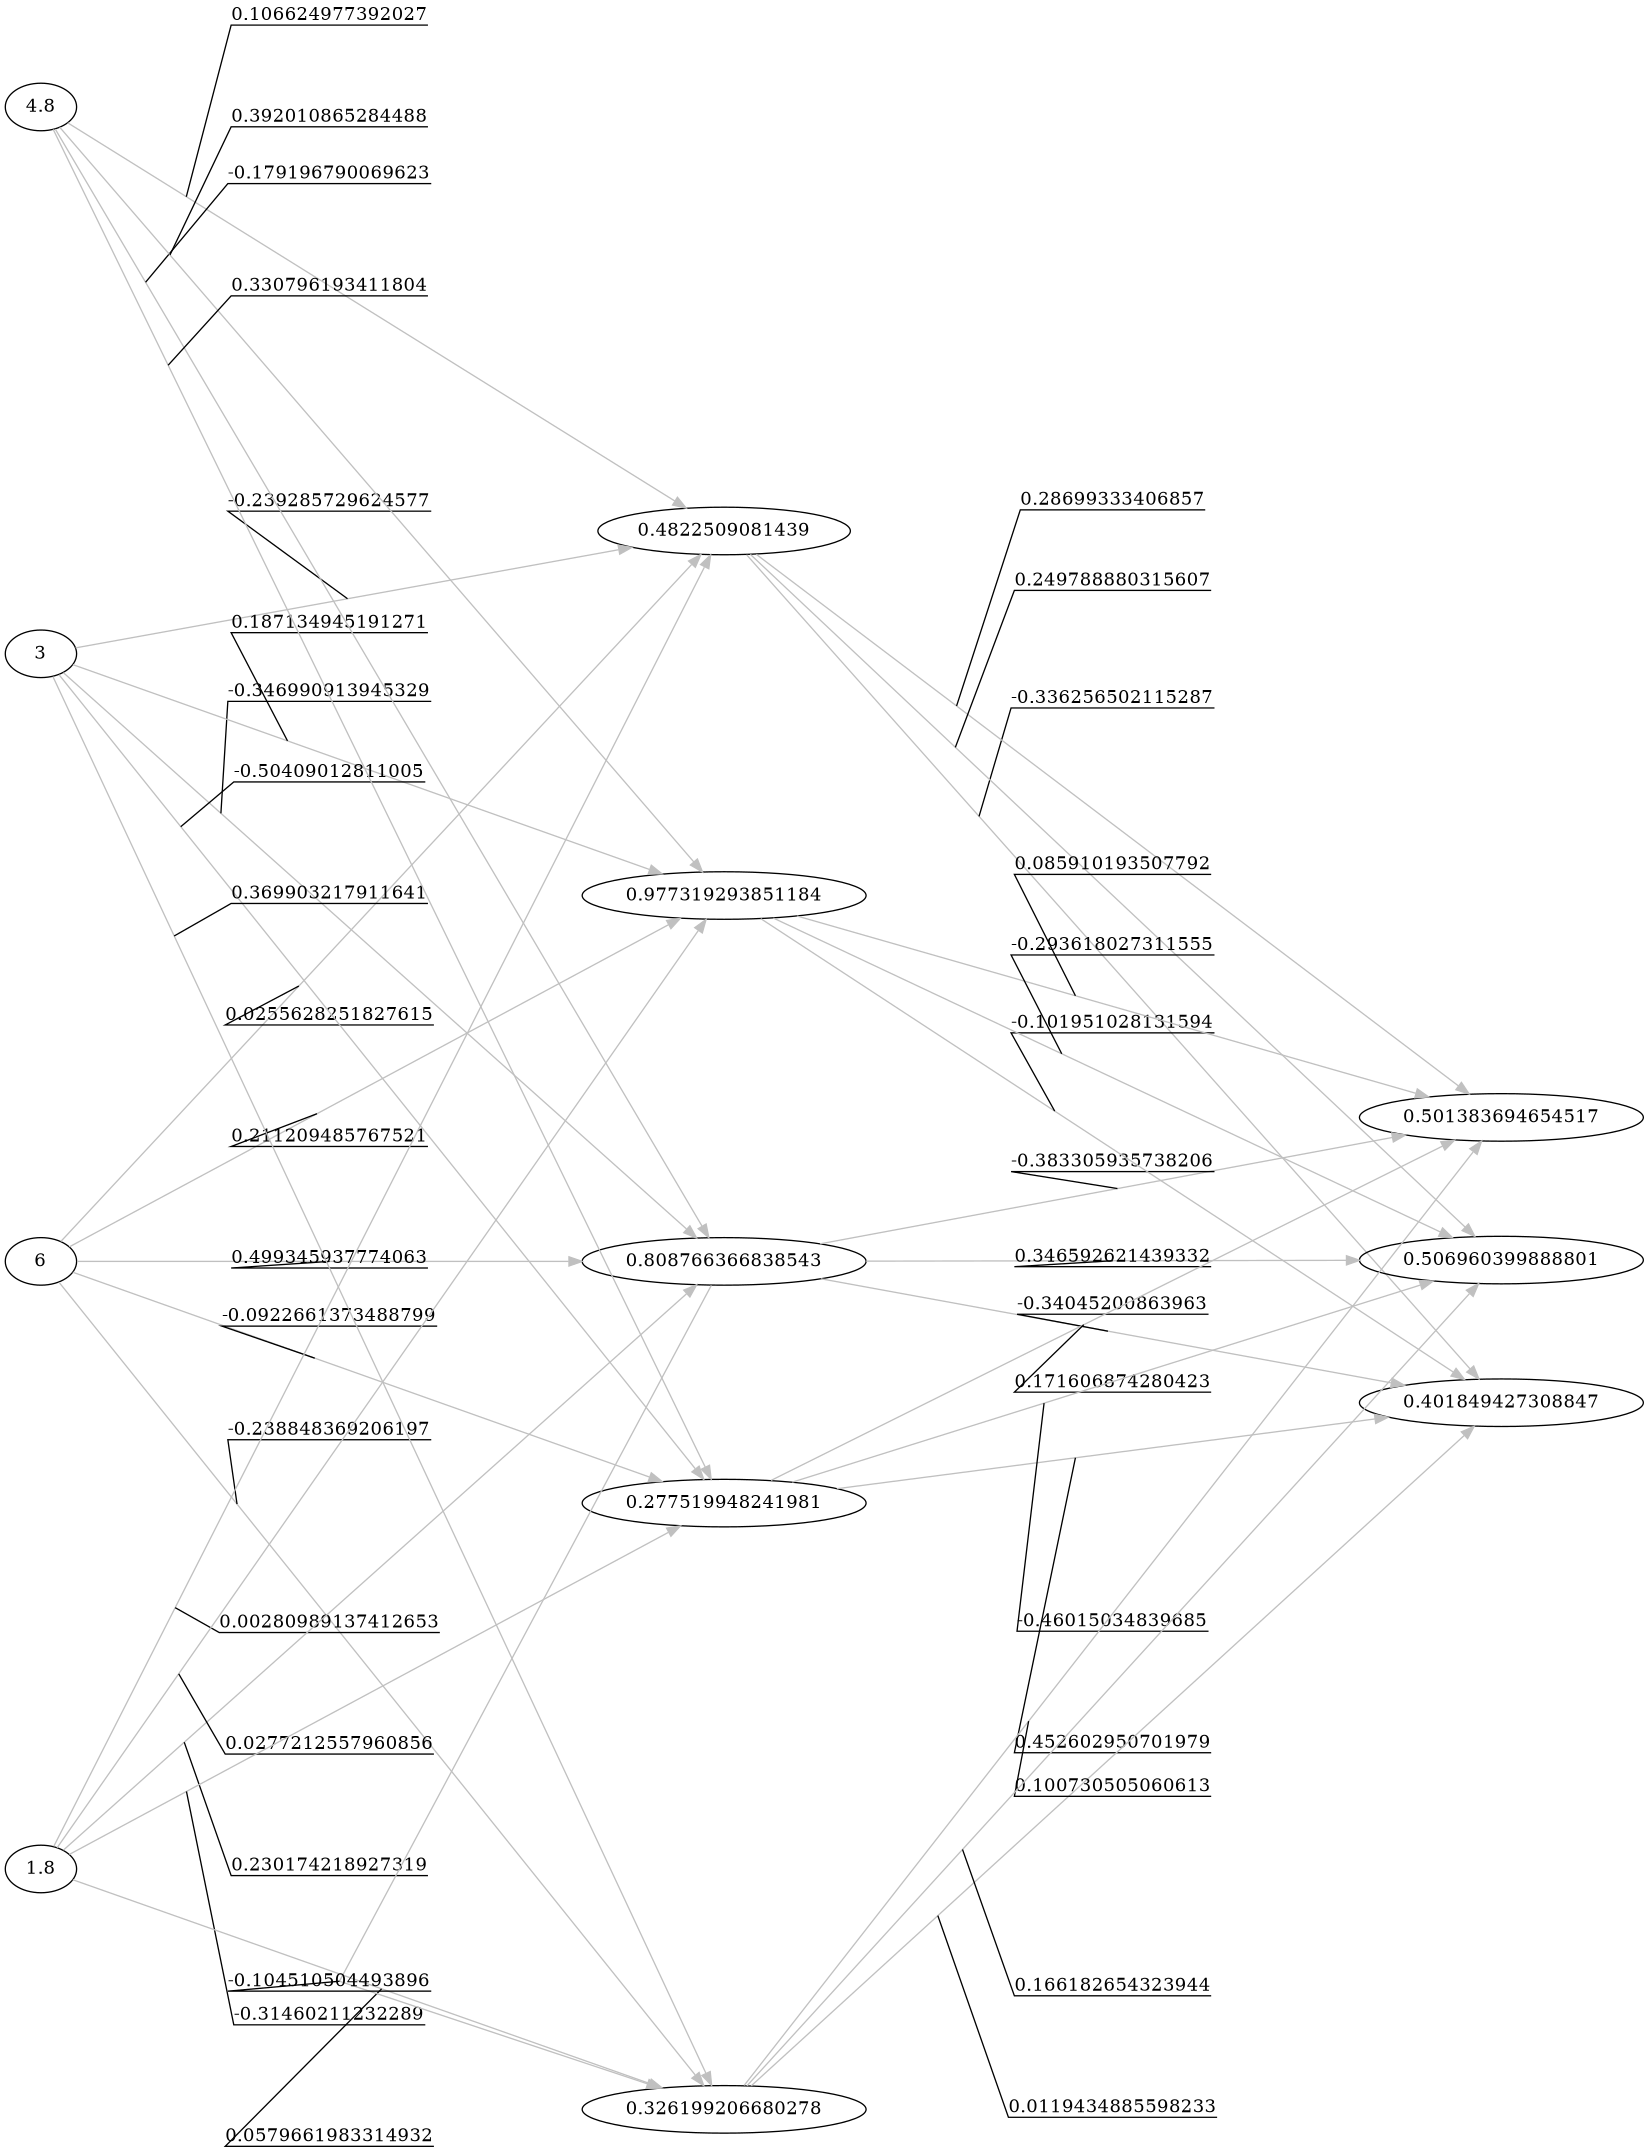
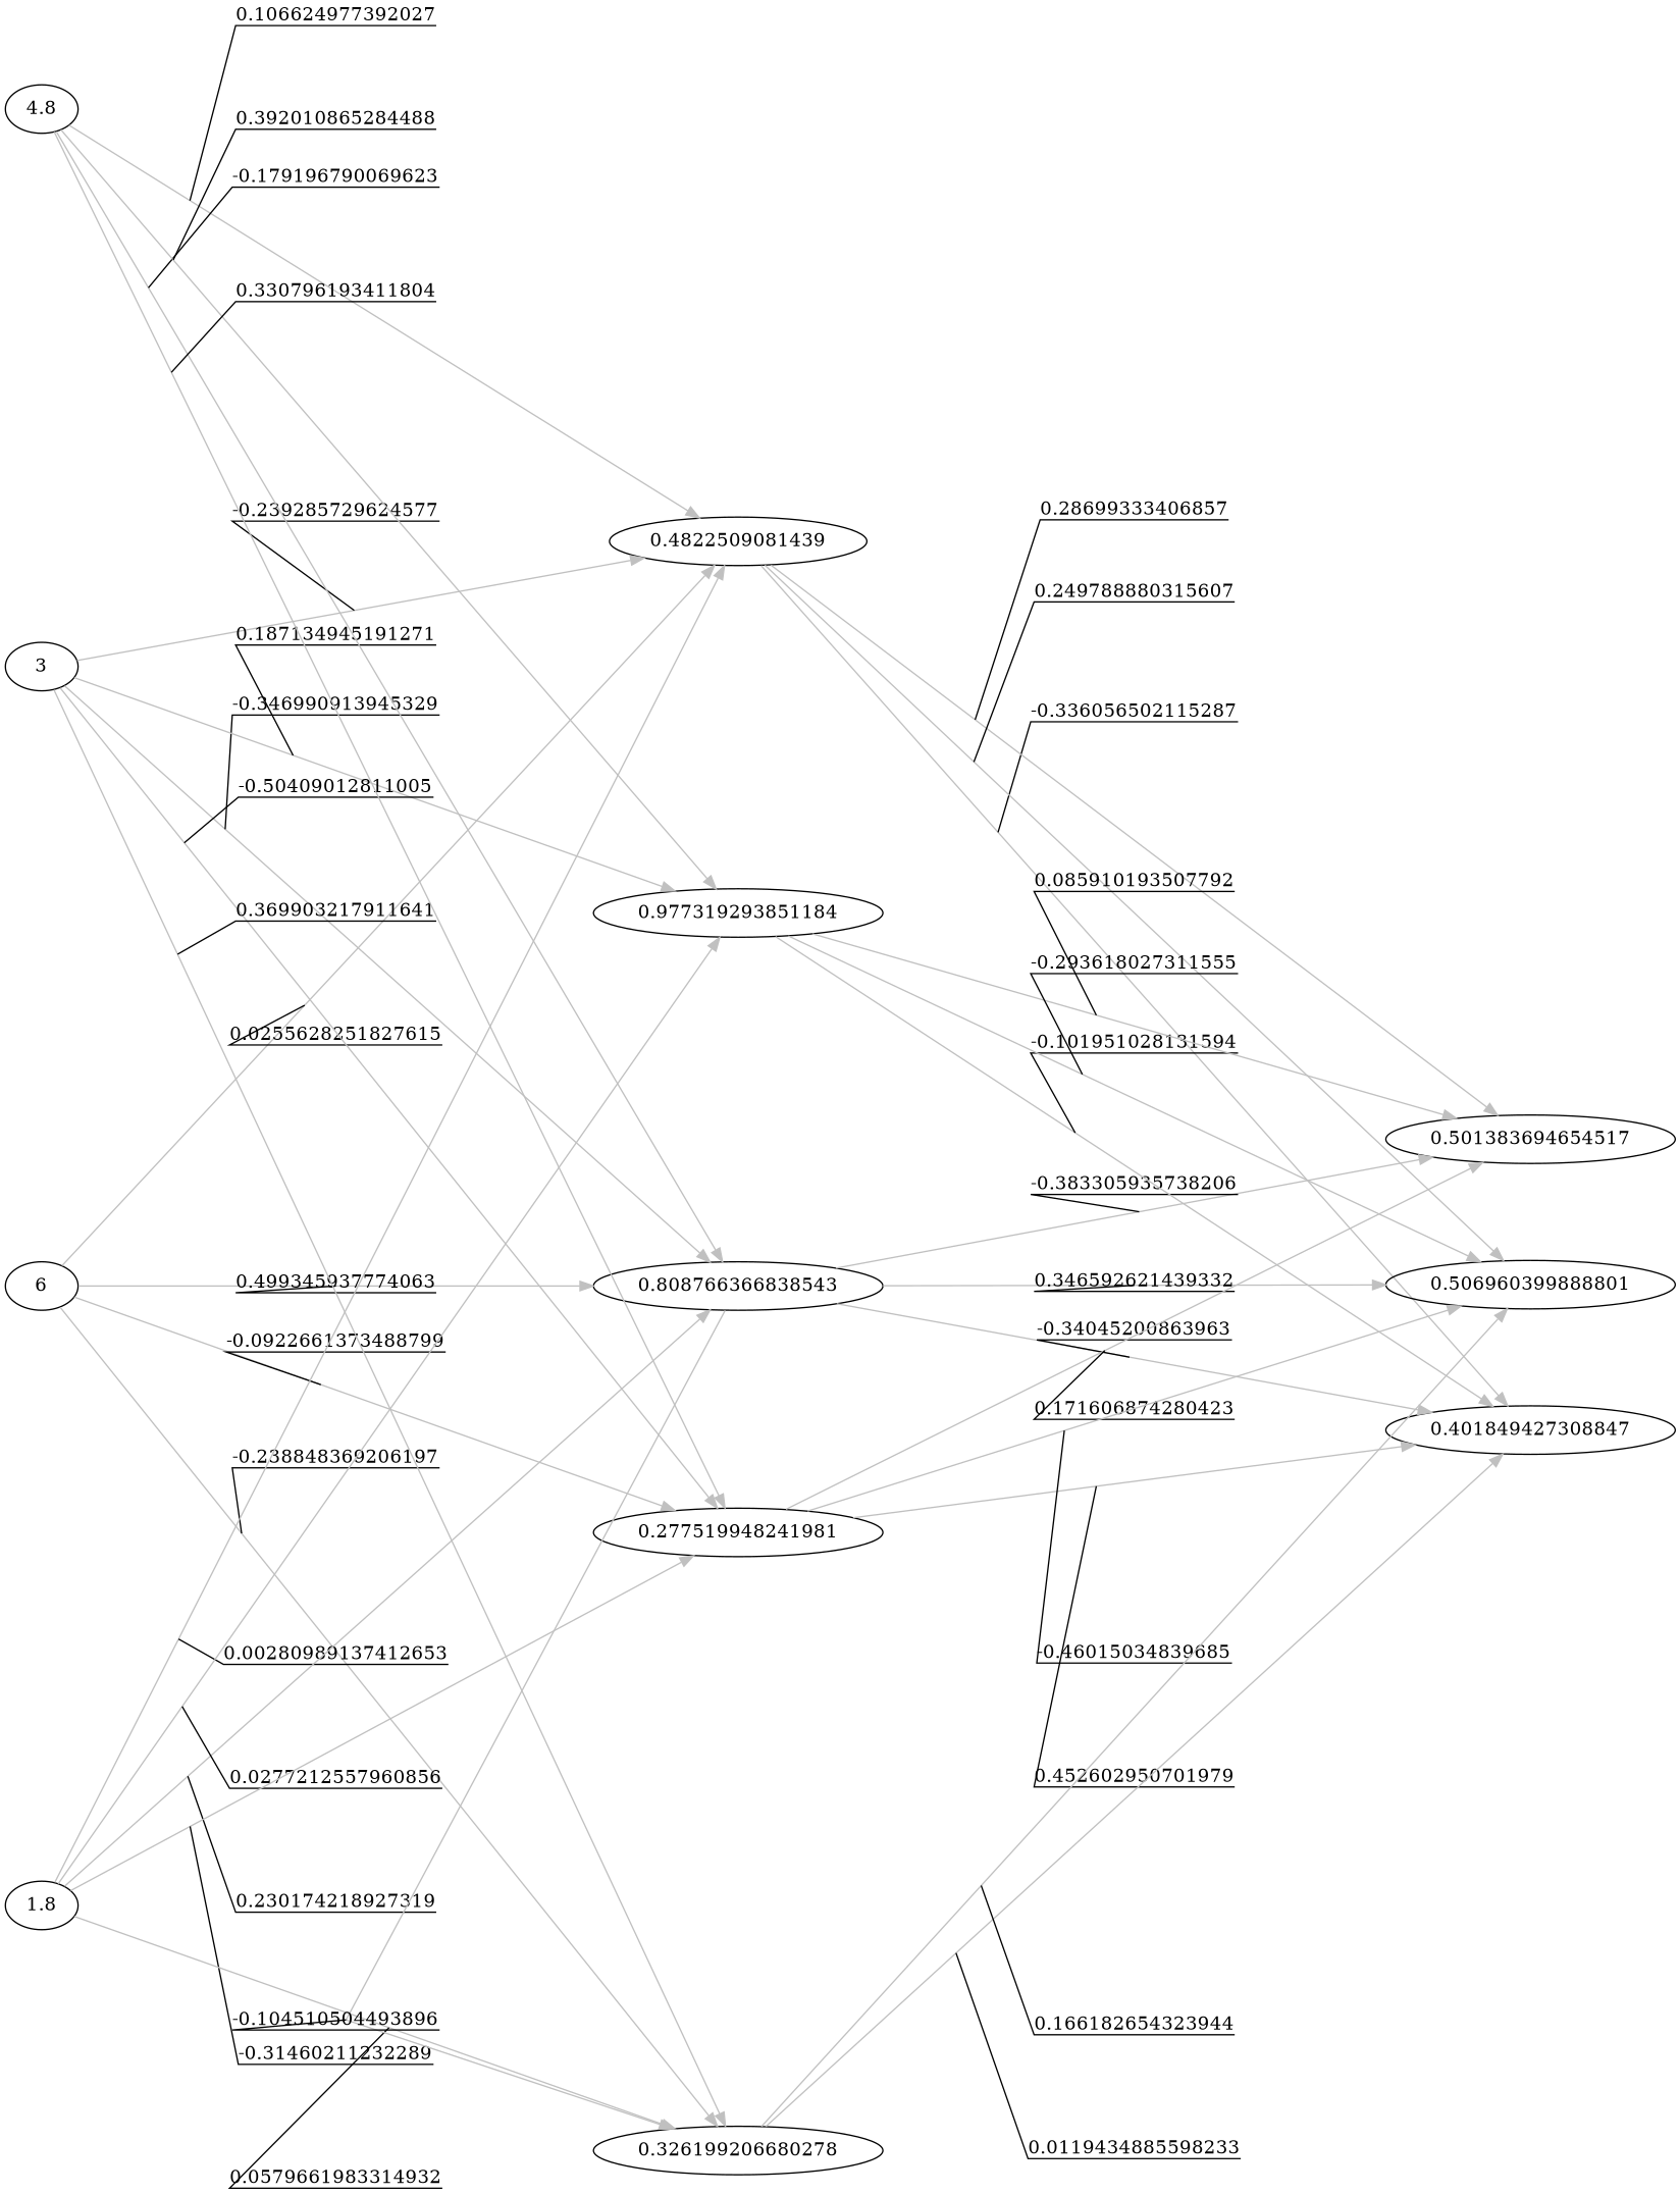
  digraph {
    nodesep=1
    rankdir=LR
    ranksep=3
    splines=line
    edge [color=grey decorate=true]
    6
    3
    4.8
    1.8
    0.4822509081439
    0.808766366838543
    0.977319293851184
    0.277519948241981
    0.326199206680278
    n10 [label=0.401849427308847]
    0.501383694654517
    0.506960399888801
    subgraph sub_1 {
      rank=same
      6
      3
      4.8
      1.8
    }
    subgraph sub_2 {
      rank=same
      0.4822509081439
      0.808766366838543
      0.977319293851184
      0.277519948241981
      0.326199206680278
    }
    subgraph sub_3 {
      rank=same
      n10
      0.501383694654517
      0.506960399888801
    }
    6 -> 0.4822509081439 [label=0.0255628251827615]
    6 -> 0.808766366838543 [label=0.499345937774063]
-   6 -> 0.977319293851184 [label=0.211209485767521]
    6 -> 0.277519948241981 [label=-0.0922661373488799]
    6 -> 0.326199206680278 [label=-0.238848369206197]
    3 -> 0.4822509081439 [label=-0.239285729624577]
    3 -> 0.808766366838543 [label=-0.346990913945329]
    3 -> 0.977319293851184 [label=0.187134945191271]
    3 -> 0.277519948241981 [label=-0.50409012811005]
    3 -> 0.326199206680278 [label=0.369903217911641]
    4.8 -> 0.4822509081439 [label=0.106624977392027]
    4.8 -> 0.808766366838543 [label=-0.179196790069623]
    4.8 -> 0.977319293851184 [label=0.392010865284488]
    4.8 -> 0.277519948241981 [label=0.330796193411804]
    1.8 -> 0.4822509081439 [label=0.00280989137412653]
    1.8 -> 0.808766366838543 [label=0.230174218927319]
    1.8 -> 0.977319293851184 [label=0.0277212557960856]
    1.8 -> 0.277519948241981 [label=-0.31460211232289]
    1.8 -> 0.326199206680278 [label=0.0579661983314932]
-   0.4822509081439 -> n10 [label=-0.336256502115287]
+   0.4822509081439 -> n10 [label=-0.336056502115287]
    0.4822509081439 -> 0.501383694654517 [label=0.28699333406857]
    0.4822509081439 -> 0.506960399888801 [label=0.249788880315607]
    0.808766366838543 -> 0.326199206680278 [label=-0.104510504493896]
    0.808766366838543 -> n10 [label=-0.34045200863963]
    0.808766366838543 -> 0.501383694654517 [label=-0.383305935738206]
    0.808766366838543 -> 0.506960399888801 [label=0.346592621439332]
    0.977319293851184 -> n10 [label=-0.101951028131594]
    0.977319293851184 -> 0.501383694654517 [label=0.085910193507792]
    0.977319293851184 -> 0.506960399888801 [label=-0.293618027311555]
    0.277519948241981 -> n10 [label=0.452602950701979]
    0.277519948241981 -> 0.501383694654517 [label=0.171606874280423]
    0.277519948241981 -> 0.506960399888801 [label=-0.46015034839685]
    0.326199206680278 -> n10 [label=0.0119434885598233]
-   0.326199206680278 -> 0.501383694654517 [label=0.100730505060613]
    0.326199206680278 -> 0.506960399888801 [label=0.166182654323944]
  }
